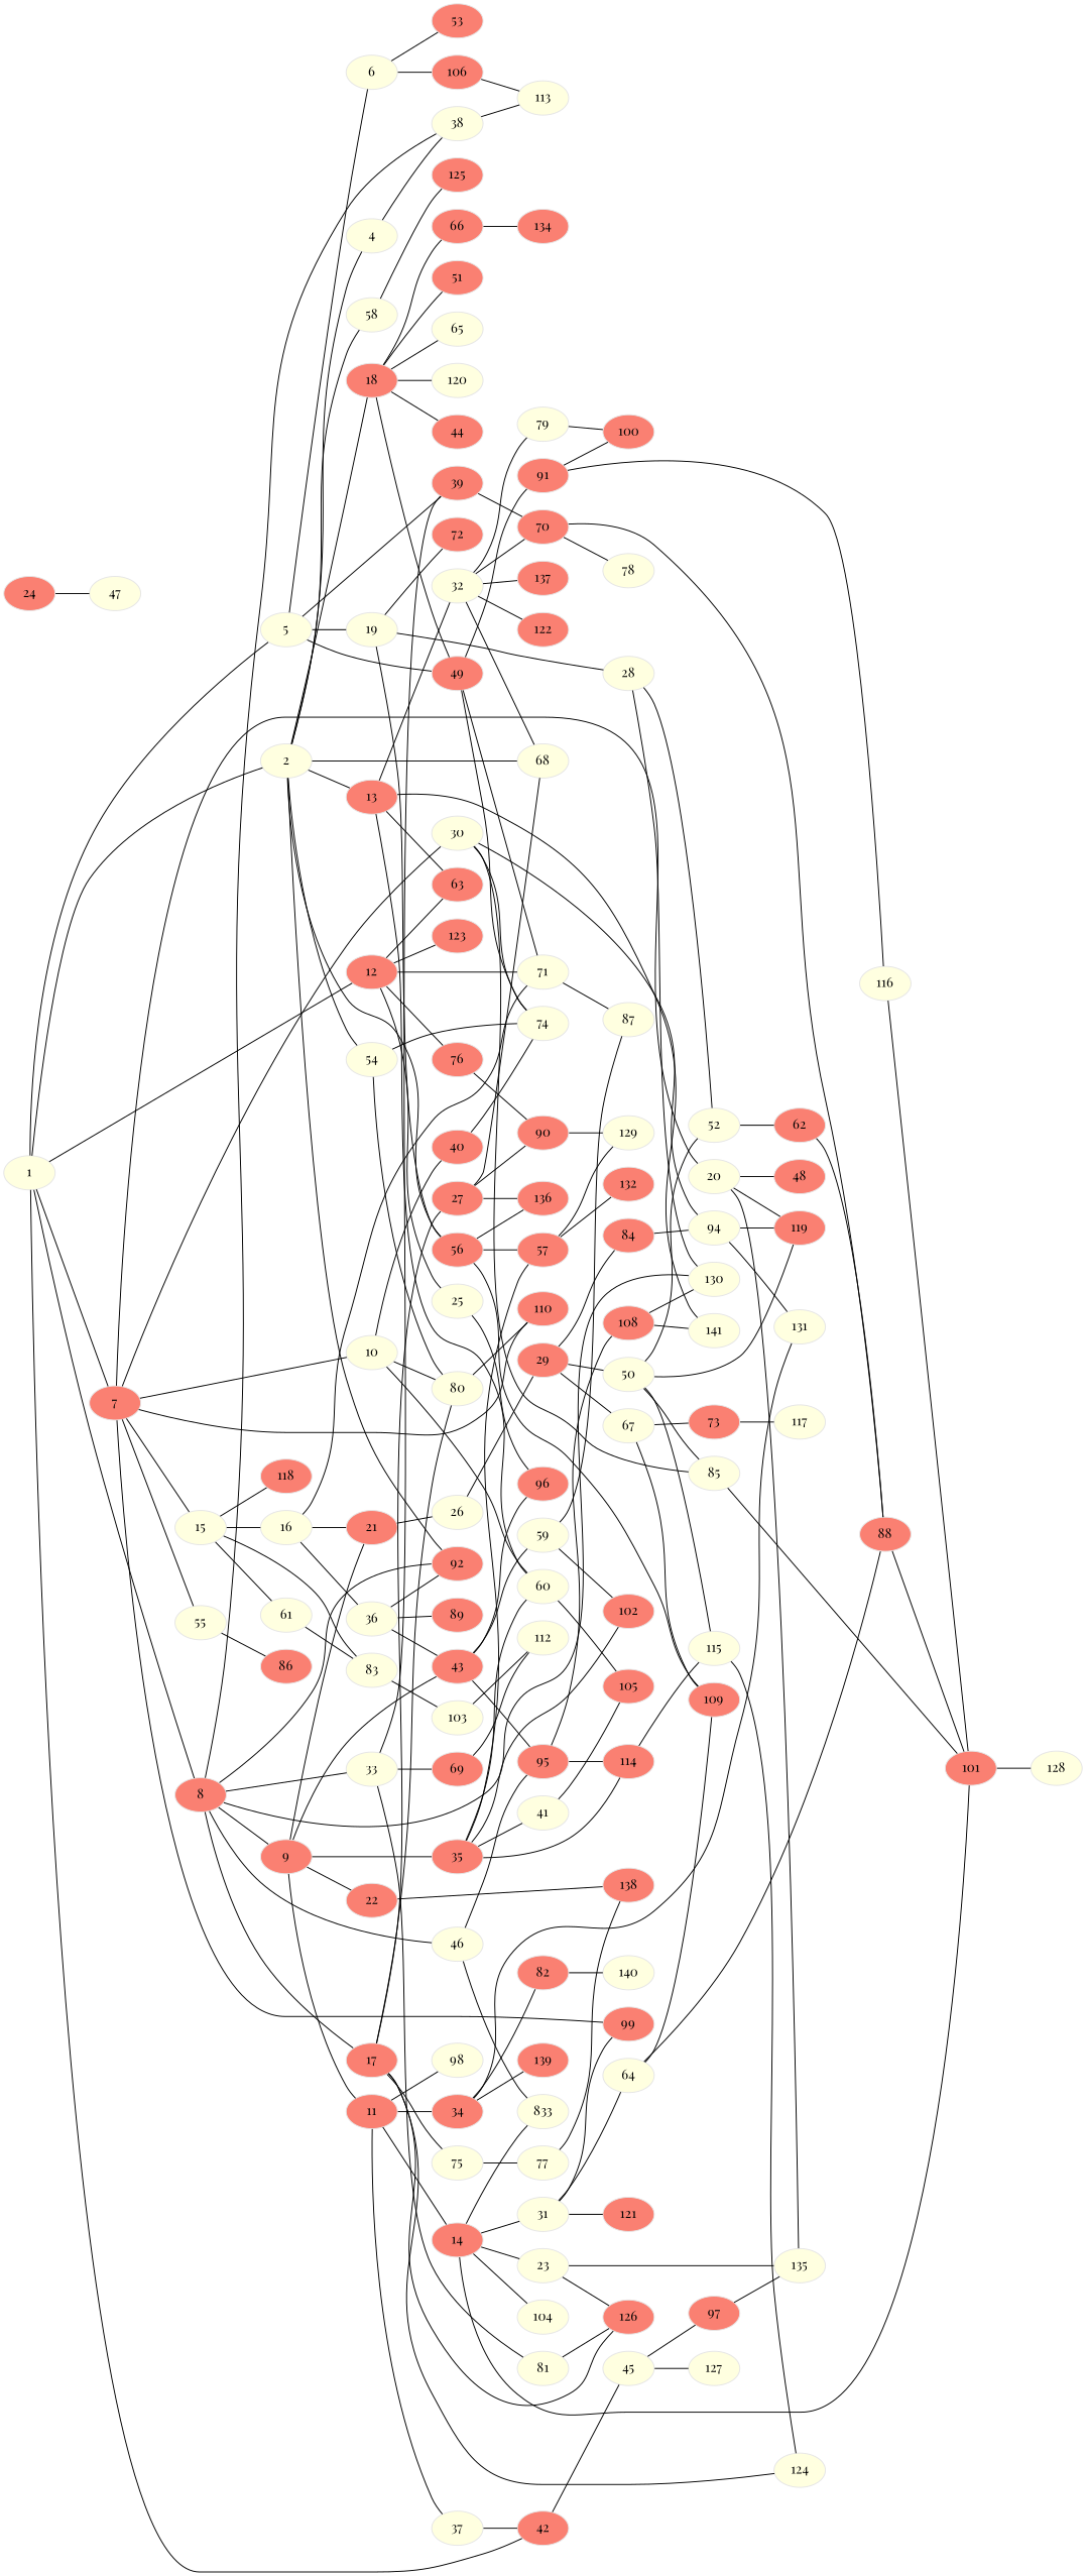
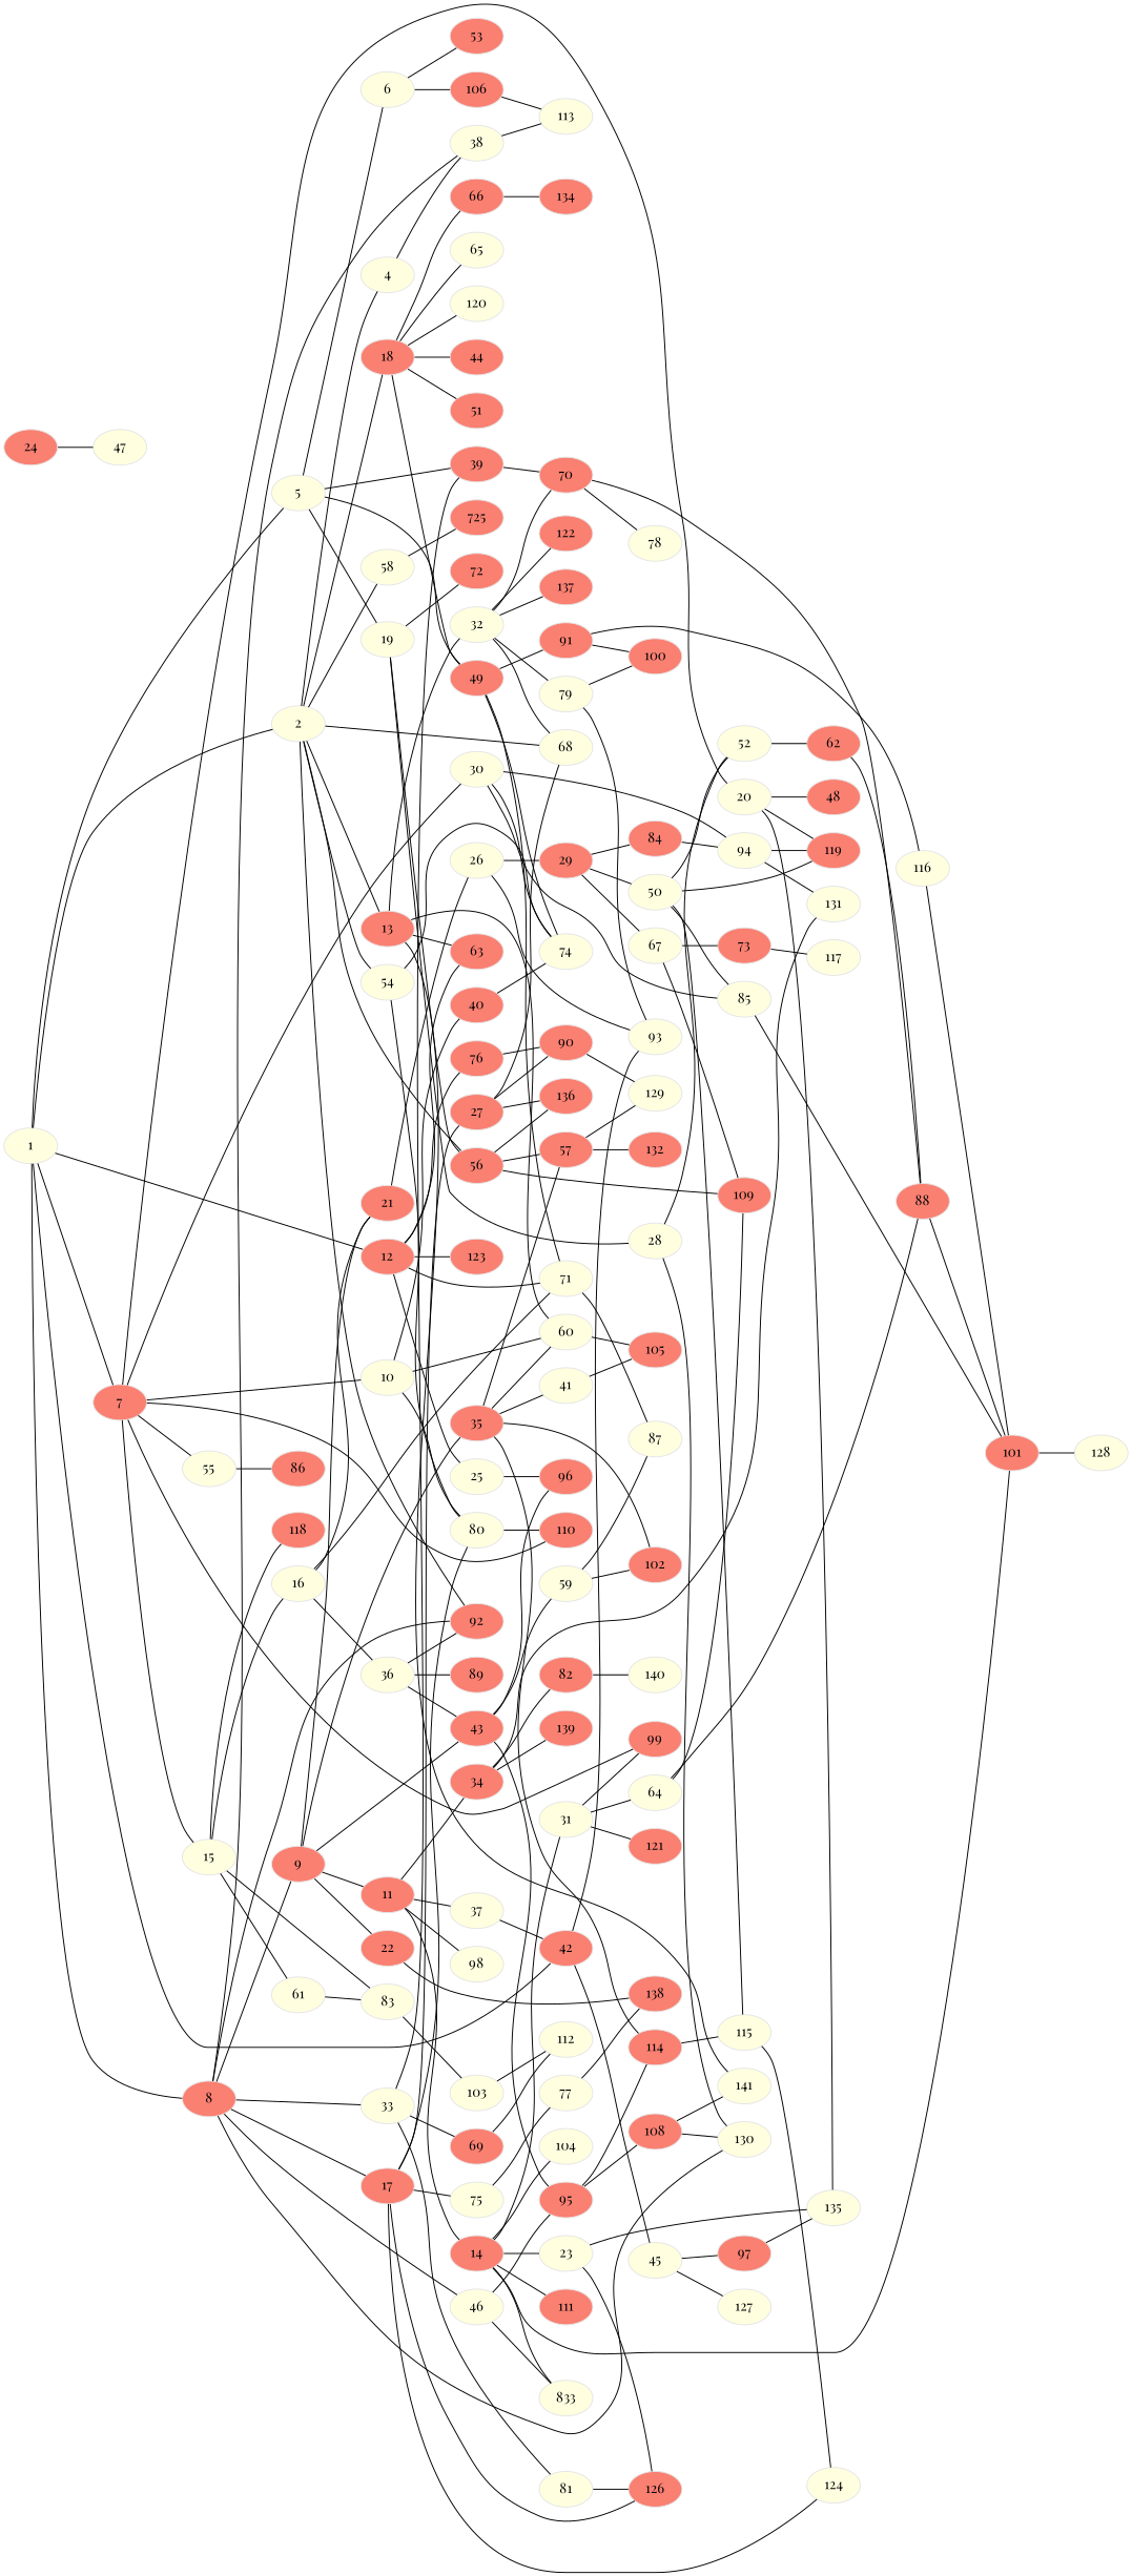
  graph {
    fontname="Playfair Display"
    rankdir=LR
    node [color=gray90 fillcolor=salmon fontname="Playfair Display" style=filled]
    edge [fontname="Playfair Display"]
    1 [fillcolor=lightyellow]
    2 [fillcolor=lightyellow]
    5 [fillcolor=lightyellow]
    7
    8
    12
    42
    4 [fillcolor=lightyellow]
    13
    18
    54 [fillcolor=lightyellow]
    56
    58 [fillcolor=lightyellow]
    68 [fillcolor=lightyellow]
    92
    6 [fillcolor=lightyellow]
    19 [fillcolor=lightyellow]
    39
    49
    10 [fillcolor=lightyellow]
    15 [fillcolor=lightyellow]
    20 [fillcolor=lightyellow]
    30 [fillcolor=lightyellow]
    55 [fillcolor=lightyellow]
    99
    110
    38 [fillcolor=lightyellow]
    9
    17
    33 [fillcolor=lightyellow]
    46 [fillcolor=lightyellow]
    130 [fillcolor=lightyellow]
    25 [fillcolor=lightyellow]
    63
    71 [fillcolor=lightyellow]
    76
    123
+   93 [fillcolor=lightyellow]
    45 [fillcolor=lightyellow]
    60 [fillcolor=lightyellow]
    32 [fillcolor=lightyellow]
    141 [fillcolor=lightyellow]
    44
    51
    65 [fillcolor=lightyellow]
    66
    120 [fillcolor=lightyellow]
    80 [fillcolor=lightyellow]
    74 [fillcolor=lightyellow]
    136
    57
    109
-   125
+   125 [label=725]
    47 [fillcolor=lightyellow]
    24
    113 [fillcolor=lightyellow]
    53
    106
    28 [fillcolor=lightyellow]
    72
    70
    91
    40
    16 [fillcolor=lightyellow]
    61 [fillcolor=lightyellow]
    83 [fillcolor=lightyellow]
    118
    48
    119
    135 [fillcolor=lightyellow]
    85 [fillcolor=lightyellow]
    94 [fillcolor=lightyellow]
    86
    11
    21
    22
    35
    43
    27
    75 [fillcolor=lightyellow]
    124 [fillcolor=lightyellow]
    126
    69
    81 [fillcolor=lightyellow]
    n85 [fillcolor=lightyellow label=833]
    95
    14
    34
    37 [fillcolor=lightyellow]
    98 [fillcolor=lightyellow]
    26 [fillcolor=lightyellow]
    138
    41 [fillcolor=lightyellow]
    102
    114
    96
    59 [fillcolor=lightyellow]
    105
    23 [fillcolor=lightyellow]
    31 [fillcolor=lightyellow]
    101
    104 [fillcolor=lightyellow]
+   111
    82
    131 [fillcolor=lightyellow]
    139
    87 [fillcolor=lightyellow]
    90
    79 [fillcolor=lightyellow]
    122
    137
    64 [fillcolor=lightyellow]
    121
    128 [fillcolor=lightyellow]
    36 [fillcolor=lightyellow]
    103 [fillcolor=lightyellow]
    89
    77 [fillcolor=lightyellow]
    134
    52 [fillcolor=lightyellow]
    29
    50 [fillcolor=lightyellow]
    67 [fillcolor=lightyellow]
    84
    129 [fillcolor=lightyellow]
    62
    115 [fillcolor=lightyellow]
    73
    88
    78 [fillcolor=lightyellow]
    100
    112 [fillcolor=lightyellow]
    140 [fillcolor=lightyellow]
    132
    97
    127 [fillcolor=lightyellow]
    108
    116 [fillcolor=lightyellow]
    117 [fillcolor=lightyellow]
    1 -- 2
    1 -- 5
    1 -- 7
    1 -- 8
    1 -- 12
    1 -- 42
    2 -- 4
    2 -- 13
    2 -- 18
    2 -- 54
    2 -- 56
    2 -- 58
    2 -- 68
    2 -- 92
    5 -- 6
    5 -- 19
    5 -- 39
    5 -- 49
    7 -- 10
    7 -- 15
    7 -- 20
    7 -- 30
    7 -- 55
    7 -- 99
    7 -- 110
    8 -- 92
    8 -- 38
    8 -- 9
    8 -- 17
    8 -- 33
    8 -- 46
    8 -- 130
    12 -- 25
    12 -- 63
    12 -- 71
    12 -- 76
    12 -- 123
+   42 -- 93
    42 -- 45
    4 -- 38
    13 -- 63
    13 -- 60
    13 -- 32
    13 -- 141
    18 -- 49
    18 -- 44
    18 -- 51
    18 -- 65
    18 -- 66
    18 -- 120
    54 -- 80
    54 -- 74
    56 -- 136
    56 -- 57
    56 -- 109
    58 -- 125
    6 -- 53
    6 -- 106
    19 -- 56
    19 -- 28
    19 -- 72
    39 -- 70
    49 -- 71
    49 -- 74
    49 -- 91
    10 -- 60
    10 -- 80
    10 -- 40
    15 -- 16
    15 -- 61
    15 -- 83
    15 -- 118
    20 -- 48
    20 -- 119
    20 -- 135
    30 -- 74
    30 -- 85
    30 -- 94
    55 -- 86
    38 -- 113
    9 -- 11
    9 -- 21
    9 -- 22
    9 -- 35
    9 -- 43
    17 -- 80
    17 -- 27
    17 -- 75
    17 -- 124
    17 -- 126
    33 -- 39
    33 -- 69
    33 -- 81
    46 -- n85
    46 -- 95
    25 -- 96
    71 -- 87
    76 -- 90
    45 -- 97
    45 -- 127
    60 -- 105
    32 -- 68
    32 -- 70
    32 -- 79
    32 -- 122
    32 -- 137
    66 -- 134
    80 -- 110
    57 -- 129
    57 -- 132
    24 -- 47
    106 -- 113
    28 -- 130
    28 -- 52
    70 -- 88
    70 -- 78
    91 -- 100
    91 -- 116
    40 -- 74
    16 -- 71
    16 -- 21
    16 -- 36
    61 -- 83
    83 -- 103
    85 -- 101
    94 -- 119
    94 -- 131
    11 -- 14
    11 -- 34
    11 -- 37
    11 -- 98
    21 -- 26
    22 -- 138
    35 -- 60
    35 -- 57
    35 -- 41
    35 -- 102
    35 -- 114
    43 -- 95
    43 -- 96
    43 -- 59
    27 -- 68
    27 -- 136
    27 -- 90
    75 -- 77
    69 -- 112
    81 -- 126
    95 -- 114
    95 -- 108
    14 -- n85
    14 -- 23
    14 -- 31
    14 -- 101
    14 -- 104
+   14 -- 111
    34 -- 82
    34 -- 131
    34 -- 139
    37 -- 42
+   26 -- 93
    26 -- 29
    41 -- 105
    114 -- 115
    59 -- 102
    59 -- 87
    23 -- 135
    23 -- 126
    31 -- 99
    31 -- 64
    31 -- 121
    101 -- 128
    82 -- 140
    90 -- 129
+   79 -- 93
    79 -- 100
    64 -- 109
    64 -- 88
    36 -- 92
    36 -- 43
    36 -- 89
    103 -- 112
    77 -- 138
    52 -- 62
    29 -- 50
    29 -- 67
    29 -- 84
    50 -- 119
    50 -- 85
    50 -- 52
    50 -- 115
    67 -- 109
    67 -- 73
    84 -- 94
    62 -- 88
    115 -- 124
    73 -- 117
    88 -- 101
    97 -- 135
    108 -- 130
    108 -- 141
    116 -- 101
  }
